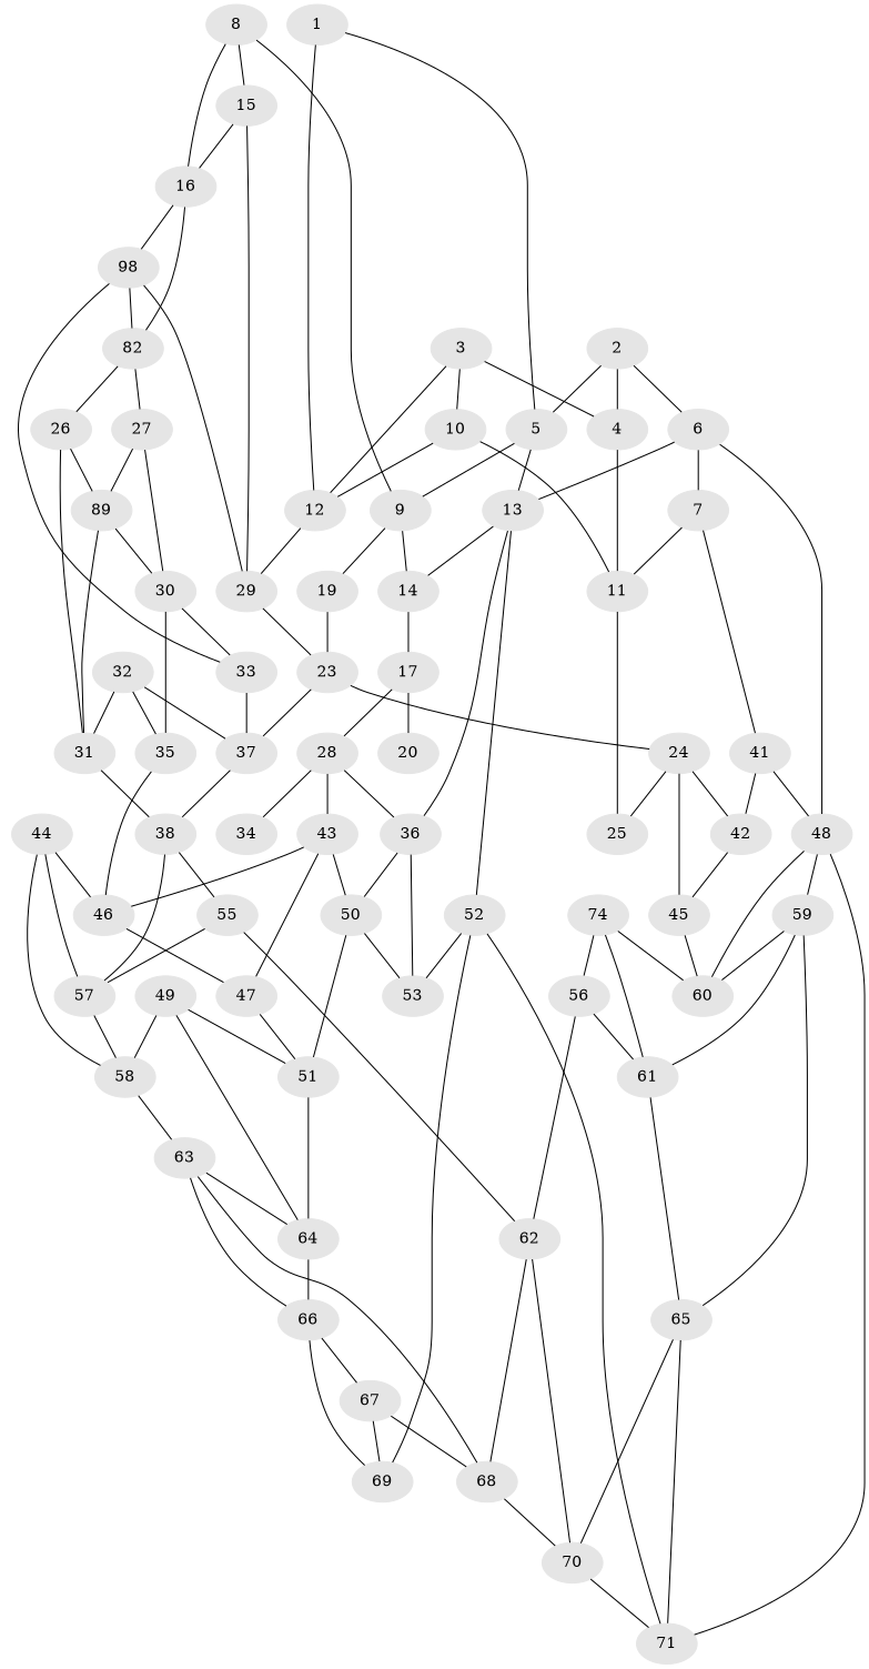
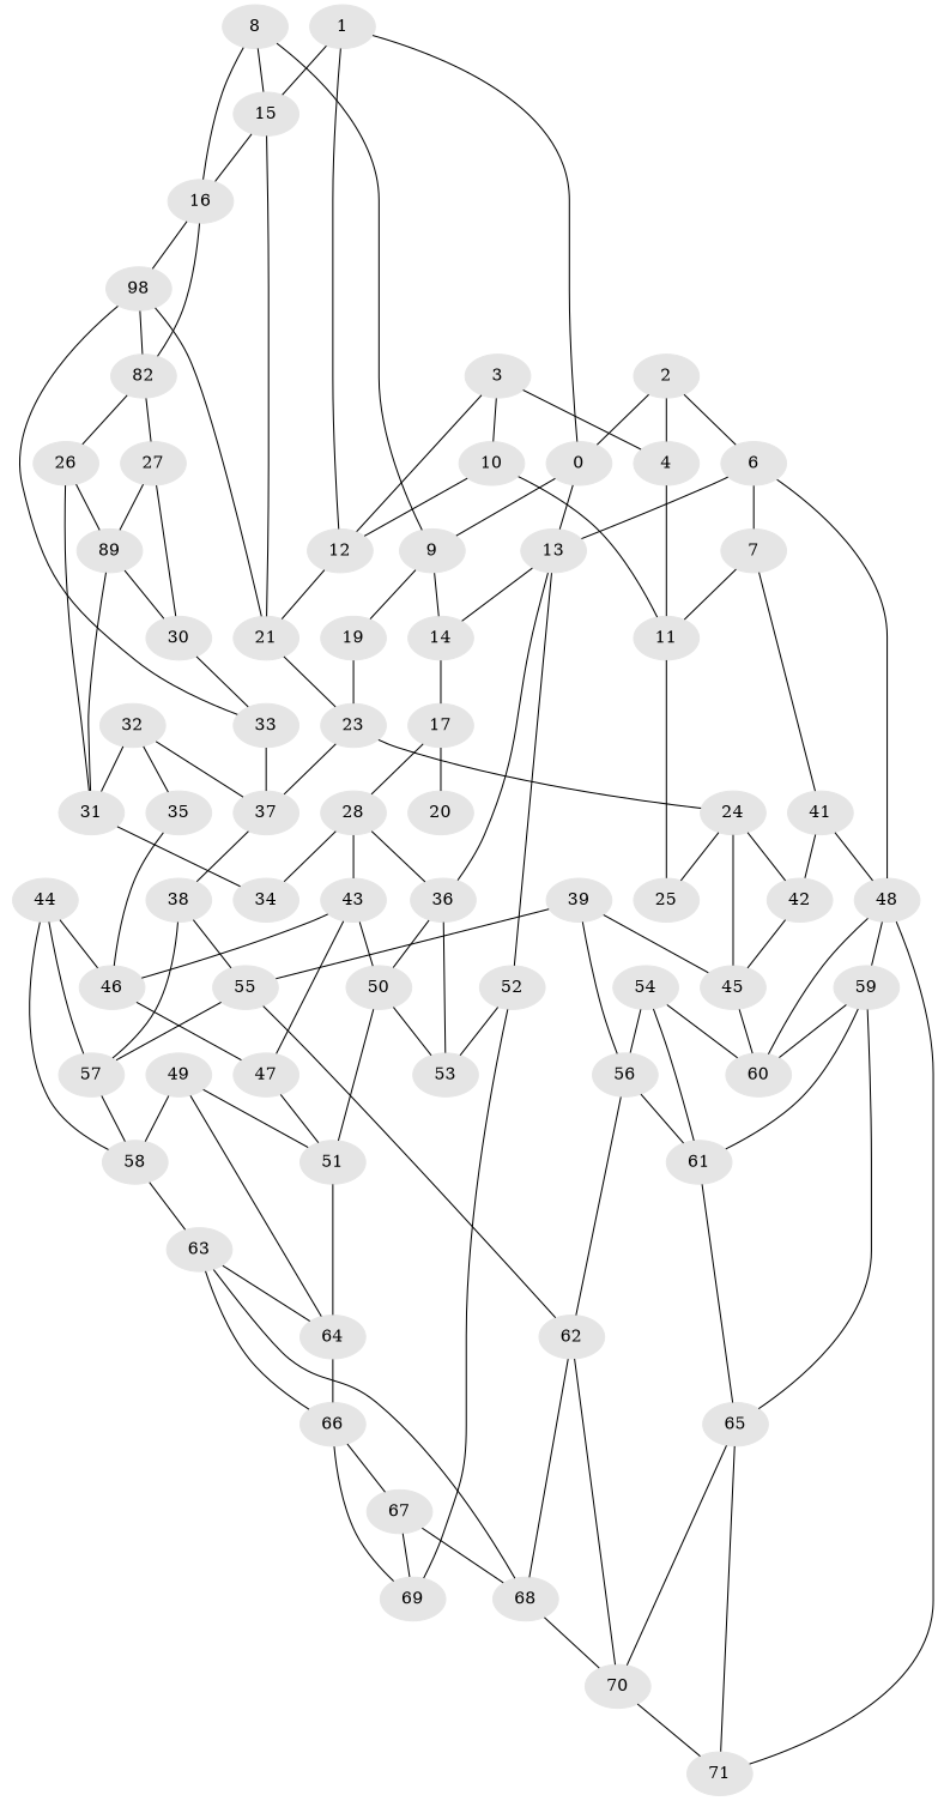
  graph {
    node [color=gray90 style=filled]
    edge [weight=1.0]
    1
-   5
+   5 [label=0]
    12
    15
    9
    13
-   21 [label=29]
+   21
    16
    2
    4
    6
    11
    7
    48
    3
    10
    25
    14
    19
    36
    52
    41
    60
    59
    71
    42
    8
    n28 [label=98]
    n29 [label=82]
    17
    23
    50
    53
    69
    20
    28
    33
    26
    27
    34
    43
    37
    n43 [label=89]
    31
    24
    30
    45
    38
    35
    46
    47
    32
    51
    55
    57
    62
    58
+   39
    56
    61
    44
    63
    64
    65
    49
    66
-   54 [label=74]
+   54
    68
    70
    67
    1 -- 5
    1 -- 12
+   1 -- 15
    5 -- 9
    5 -- 13
    12 -- 21
    15 -- 21
    15 -- 16
    9 -- 14
    9 -- 19
    13 -- 14
    13 -- 36
    13 -- 52
    21 -- 23
    16 -- n28
    16 -- n29
    2 -- 5
    2 -- 4
    2 -- 6
    4 -- 11
    6 -- 13
    6 -- 7
    6 -- 48
    11 -- 25
    7 -- 11
    7 -- 41
    48 -- 60
    48 -- 59
    48 -- 71
    3 -- 12
    3 -- 4 [weight=2.0]
    3 -- 10
    10 -- 12
    10 -- 11
    14 -- 17
    19 -- 23 [weight=2.0]
    36 -- 50
    36 -- 53
-   52 -- 71
    52 -- 53
    52 -- 69 [weight=2.0]
    41 -- 48
    41 -- 42
    59 -- 60
    59 -- 61
    59 -- 65
    42 -- 45
    8 -- 15
    8 -- 9
    8 -- 16
    n28 -- 21
    n28 -- n29
    n28 -- 33
    n29 -- 26
    n29 -- 27
    17 -- 20
    17 -- 28
    23 -- 37
    23 -- 24
    50 -- 53
    50 -- 51
    28 -- 36
    28 -- 34
    28 -- 43
    33 -- 37
    26 -- n43
    26 -- 31
    27 -- n43
    27 -- 30
    43 -- 50
    43 -- 46
    43 -- 47
    37 -- 38
    n43 -- 31
    n43 -- 30
-   31 -- 38 [weight=2.0]
+   31 -- 34 [weight=2.0]
    24 -- 25
    24 -- 42
    24 -- 45
    30 -- 33
-   30 -- 35
    45 -- 60
    38 -- 55
    38 -- 57
    35 -- 46
    46 -- 47
    47 -- 51
    32 -- 37
    32 -- 31
    32 -- 35
    51 -- 64
    55 -- 57
    55 -- 62
    57 -- 58
    62 -- 68
    62 -- 70
    58 -- 63
+   39 -- 45
+   39 -- 55
+   39 -- 56
    56 -- 62
    56 -- 61
    61 -- 65
    44 -- 46
    44 -- 57
    44 -- 58
    63 -- 64
    63 -- 66
    63 -- 68
    64 -- 66
    65 -- 71
    65 -- 70
    49 -- 51
    49 -- 58
    49 -- 64
    66 -- 69
    66 -- 67
    54 -- 60
    54 -- 56
    54 -- 61
    68 -- 70
    70 -- 71
    67 -- 69
    67 -- 68
  }
